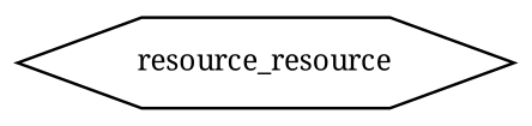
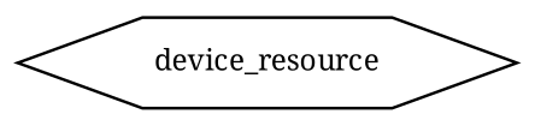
  digraph {
    rankdir=LR
    fontname="Noto Serif"
-   n1 [color=black fillcolor=white fontname="Noto Serif" fontsize=10 height=0.2 label=resource_resource shape=hexagon style=filled width=0.4]
+   n1 [color=black fillcolor=white fontname="Noto Serif" fontsize=10 height=0.2 label=device_resource shape=hexagon style=filled width=0.4]
  }
